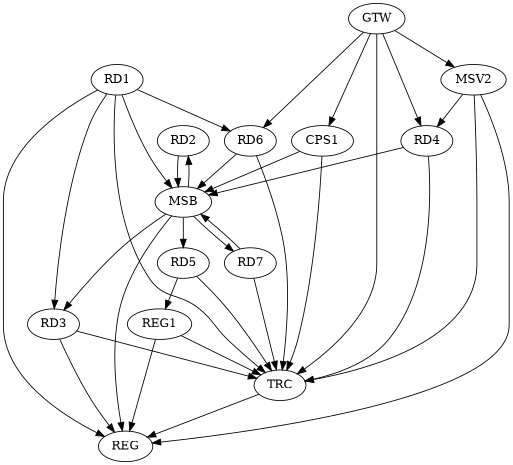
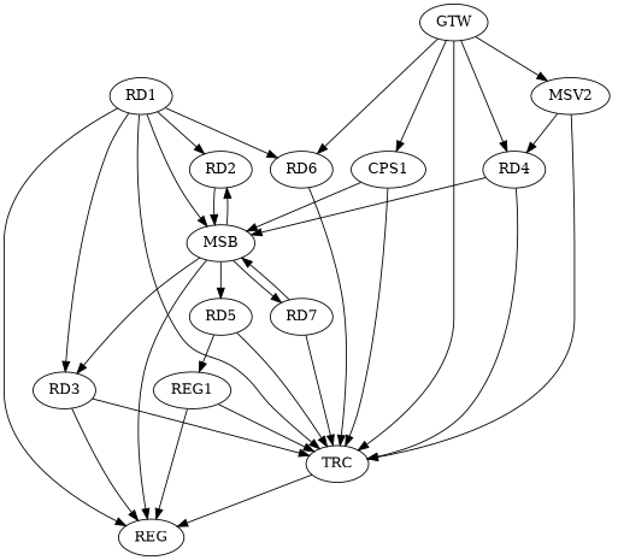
  strict digraph {
    fontname="DejaVu Serif"
    node [fontname="DejaVu Serif"]
    edge [fontname="DejaVu Serif"]
    n1 [label=RD1]
    n2 [label=RD2]
    n3 [label=RD3]
    n4 [label=RD6]
    n5 [label=REG]
    n6 [label=MSB]
    n7 [label=TRC]
    n8 [label=RD5]
    n9 [label=RD7]
    n10 [label=RD4]
    n11 [label=REG1]
    n12 [label=CPS1]
    n13 [label=GTW]
    n14 [label=MSV2]
+   n1 -> n2
    n1 -> n3
    n1 -> n4
    n1 -> n5
    n1 -> n6
    n1 -> n7
    n2 -> n6
    n3 -> n5
    n3 -> n7
-   n4 -> n6
    n4 -> n7
    n6 -> n2
    n6 -> n3
    n6 -> n5
    n6 -> n8
    n6 -> n9
    n7 -> n5
    n8 -> n7
    n8 -> n11
    n9 -> n6
    n9 -> n7
    n10 -> n6
    n10 -> n7
    n11 -> n5
    n11 -> n7
    n12 -> n6
    n12 -> n7
    n13 -> n4
    n13 -> n7
    n13 -> n10
    n13 -> n12
    n13 -> n14
-   n14 -> n5
    n14 -> n7
    n14 -> n10
  }
